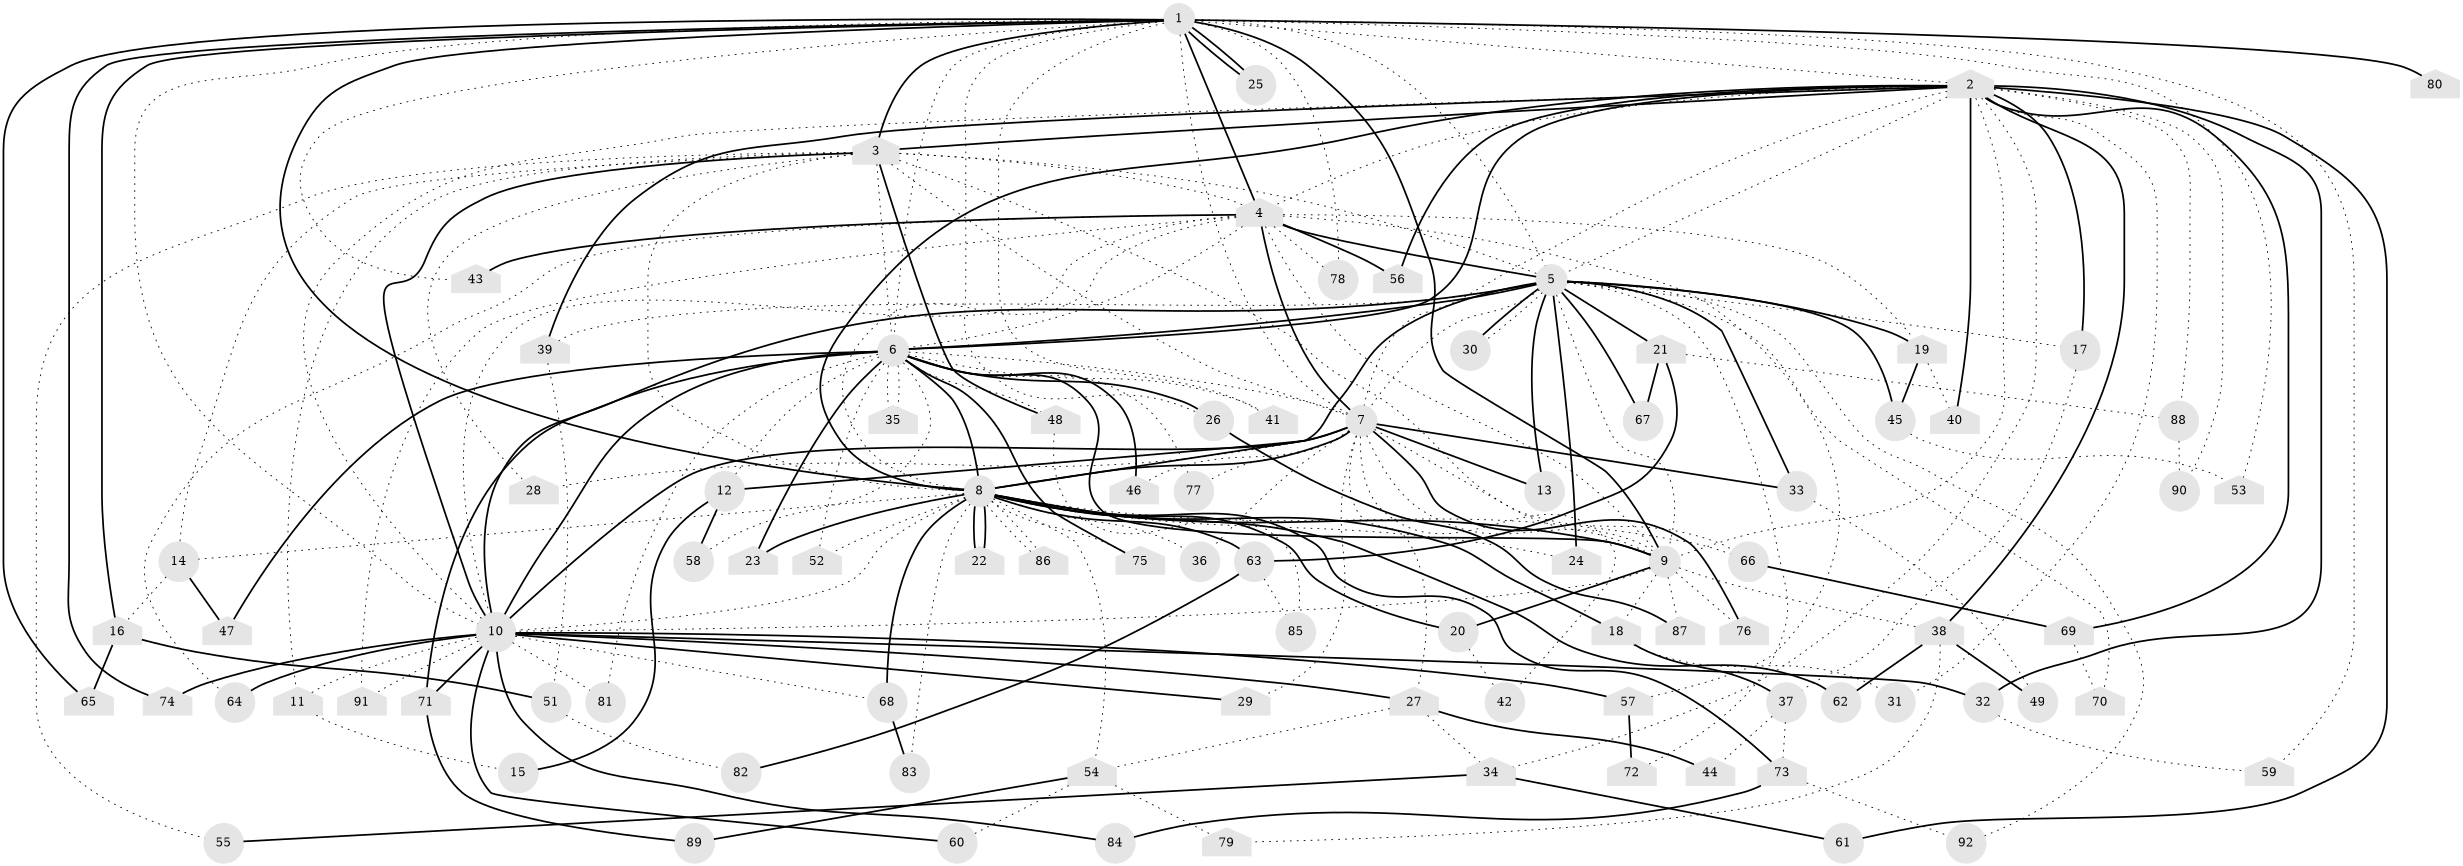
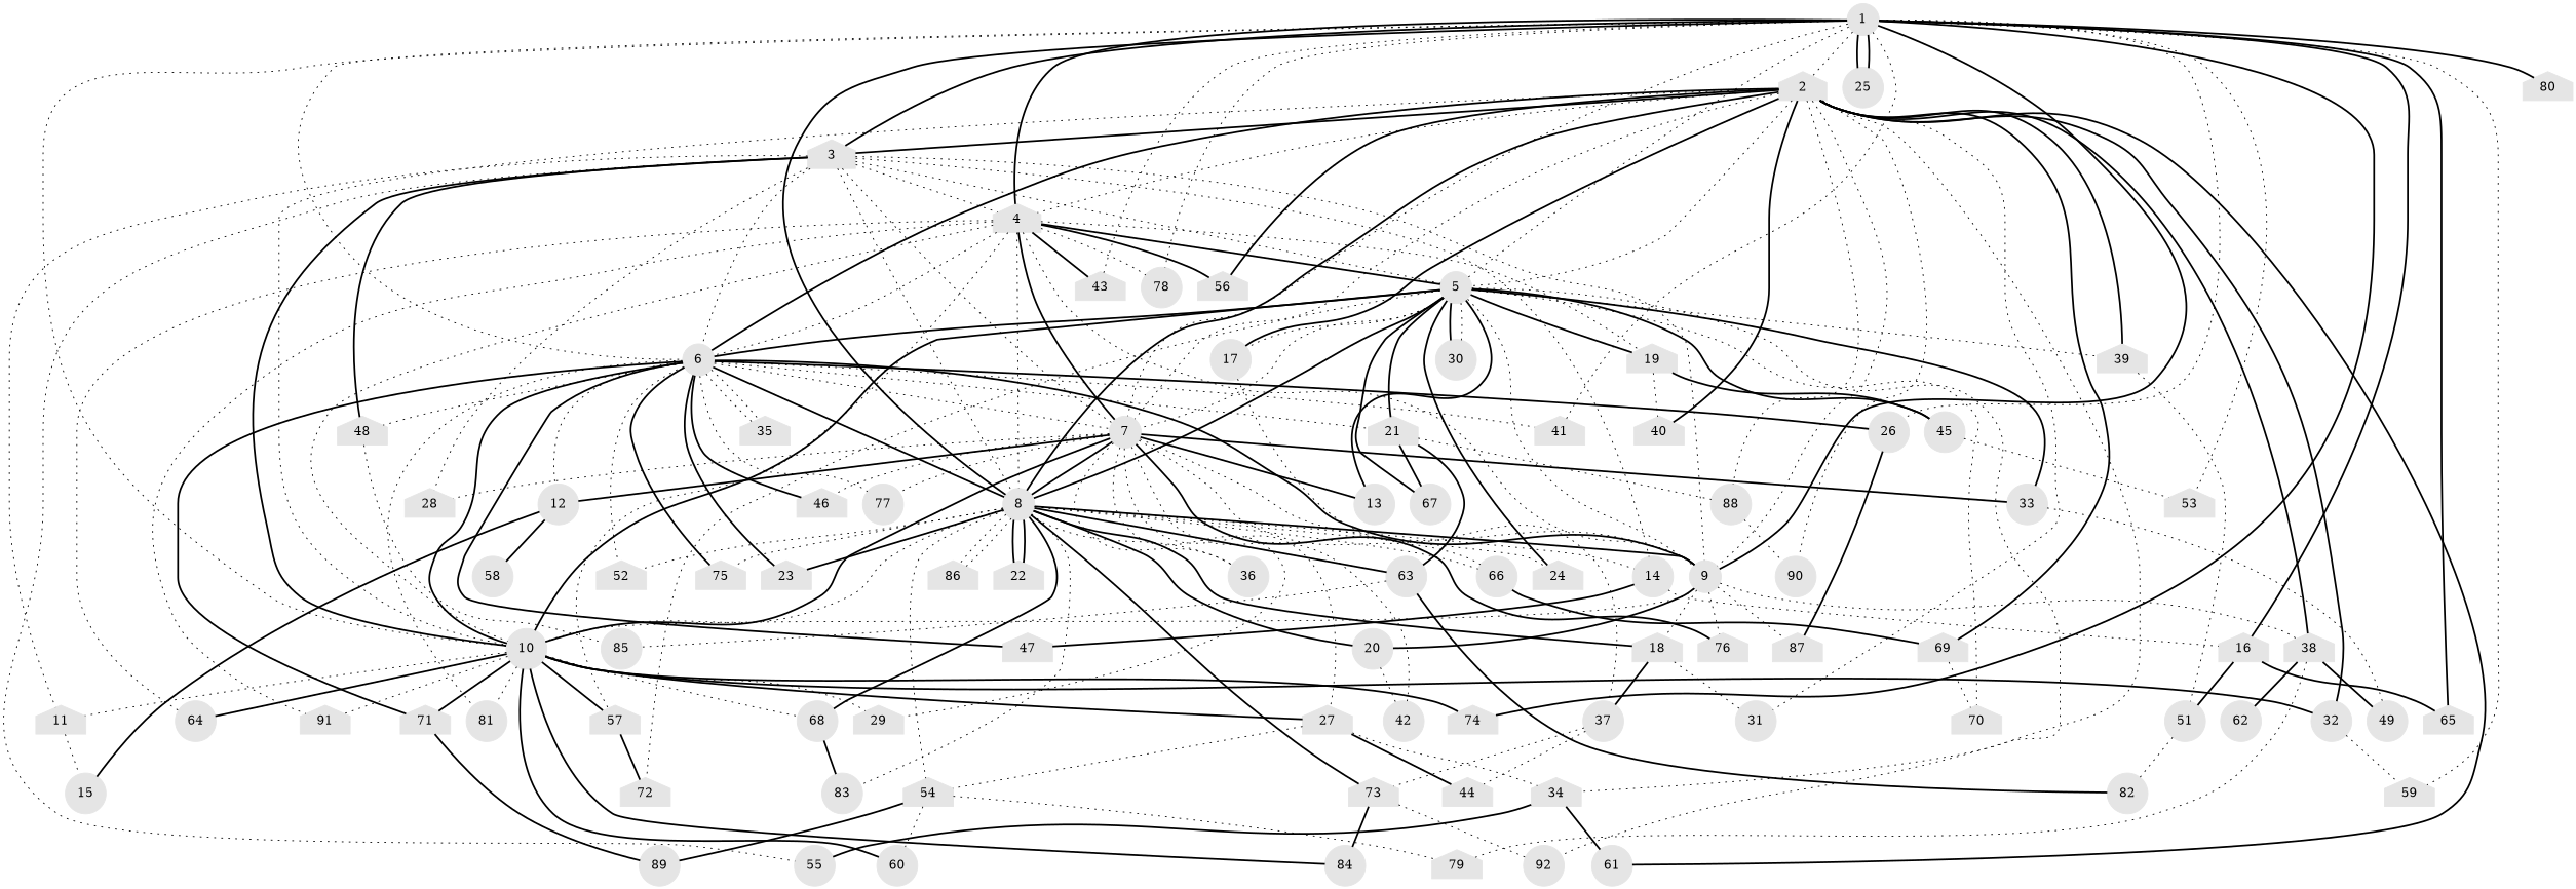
  graph {
    node [color=gray90 shape=circle style=filled]
    edge [style=dotted]
    2 [shape=house]
    1
    3 [shape=house]
    4 [shape=house]
    5
    6
    7
    8
    9
    10
    16 [shape=house]
    25
    26
    41 [shape=house]
    43 [shape=house]
    53 [shape=house]
    59 [shape=house]
    65 [shape=house]
    74 [shape=house]
    78
    80 [shape=house]
    17
    31
    32
    34 [shape=house]
    38 [shape=house]
    39 [shape=house]
    40 [shape=house]
    56 [shape=house]
    61
    69 [shape=house]
    88
    90
    11 [shape=house]
    14
    28 [shape=house]
    48 [shape=house]
    55
    19 [shape=house]
    57 [shape=house]
    64
    91 [shape=house]
    13
    21 [shape=house]
    24 [shape=house]
    30
    33
    45
    67
    70 [shape=house]
    72 [shape=house]
    92
    12
    23 [shape=house]
    35 [shape=house]
    46 [shape=house]
    47 [shape=house]
    52 [shape=house]
    71 [shape=house]
    75 [shape=house]
    77
    81
    27 [shape=house]
    29 [shape=house]
    36
    42
    66
    76 [shape=house]
    18 [shape=house]
    20
    22 [shape=house]
    54 [shape=house]
    62
    63
    68
    73 [shape=house]
    83
    86 [shape=house]
    87 [shape=house]
    60
    84
    51
    37
    49
    79 [shape=house]
    15
    85
    58
    89
    44 [shape=house]
    82
    2 -- 3 [style=bold]
    2 -- 4
    2 -- 5
    2 -- 6 [style=bold]
    2 -- 7
    2 -- 8 [style=bold]
    2 -- 9
    2 -- 10
    2 -- 17 [style=bold]
    2 -- 31
    2 -- 32 [style=bold]
    2 -- 34
    2 -- 38 [style=bold]
    2 -- 39 [style=bold]
    2 -- 40 [style=bold]
    2 -- 56 [style=bold]
    2 -- 61 [style=bold]
    2 -- 69 [style=bold]
    2 -- 88
    2 -- 90
    1 -- 2
    1 -- 3 [style=bold]
    1 -- 4 [style=bold]
    1 -- 5
    1 -- 6
    1 -- 7
    1 -- 8 [style=bold]
    1 -- 9 [style=bold]
    1 -- 10
    1 -- 16 [style=bold]
    1 -- 25 [style=bold]
    1 -- 25 [style=bold]
    1 -- 26
    1 -- 41
    1 -- 43
    1 -- 53
    1 -- 59
    1 -- 65 [style=bold]
    1 -- 74 [style=bold]
    1 -- 78
    1 -- 80 [style=bold]
    3 -- 4
    3 -- 5
    3 -- 6
    3 -- 7
    3 -- 8
    3 -- 9
    3 -- 10 [style=bold]
    3 -- 11
    3 -- 14
    3 -- 28
    3 -- 48 [style=bold]
    3 -- 55
    4 -- 5 [style=bold]
    4 -- 6
    4 -- 7 [style=bold]
    4 -- 8
    4 -- 9
    4 -- 10
    4 -- 43 [style=bold]
    4 -- 78
    4 -- 56 [style=bold]
    4 -- 19
    4 -- 57
    4 -- 64
    4 -- 91
    5 -- 6 [style=bold]
    5 -- 7
    5 -- 8 [style=bold]
    5 -- 9
    5 -- 10 [style=bold]
    5 -- 17
    5 -- 39
    5 -- 19 [style=bold]
    5 -- 13 [style=bold]
    5 -- 21 [style=bold]
    5 -- 24 [style=bold]
    5 -- 30 [style=bold]
    5 -- 30
    5 -- 33 [style=bold]
    5 -- 45 [style=bold]
    5 -- 67 [style=bold]
    5 -- 70
    5 -- 72
    5 -- 92
    6 -- 7
    6 -- 8 [style=bold]
    6 -- 9 [style=bold]
    6 -- 10 [style=bold]
    6 -- 26 [style=bold]
    6 -- 41
    6 -- 48
-   6 -- 58
+   6 -- 21
    6 -- 12
    6 -- 23 [style=bold]
    6 -- 35
    6 -- 35
    6 -- 46 [style=bold]
    6 -- 47 [style=bold]
    6 -- 52
    6 -- 71 [style=bold]
    6 -- 75 [style=bold]
    6 -- 77
    6 -- 81
    7 -- 8 [style=bold]
    7 -- 9
    7 -- 10 [style=bold]
    7 -- 28
    7 -- 13 [style=bold]
    7 -- 33 [style=bold]
    7 -- 12 [style=bold]
    7 -- 46
    7 -- 77
    7 -- 27
    7 -- 29
    7 -- 36
    7 -- 42
    7 -- 66
    7 -- 76 [style=bold]
    8 -- 9 [style=bold]
    8 -- 10
    8 -- 14
    8 -- 24
    8 -- 23 [style=bold]
    8 -- 52
    8 -- 75
    8 -- 36
    8 -- 66
    8 -- 18 [style=bold]
    8 -- 20 [style=bold]
    8 -- 22 [style=bold]
    8 -- 22 [style=bold]
    8 -- 54
-   8 -- 62 [style=bold]
    8 -- 63 [style=bold]
    8 -- 68 [style=bold]
    8 -- 73 [style=bold]
    8 -- 83
    8 -- 86
    8 -- 86
    9 -- 10
    9 -- 38
    9 -- 76
    9 -- 18
    9 -- 20 [style=bold]
    9 -- 87
    10 -- 74 [style=bold]
    10 -- 32 [style=bold]
    10 -- 11
    10 -- 57 [style=bold]
    10 -- 64 [style=bold]
    10 -- 91
    10 -- 71 [style=bold]
    10 -- 81
    10 -- 27 [style=bold]
-   10 -- 29 [style=bold]
+   10 -- 29
    10 -- 68
    10 -- 60 [style=bold]
    10 -- 84 [style=bold]
    16 -- 65 [style=bold]
    16 -- 51 [style=bold]
    26 -- 87 [style=bold]
    17 -- 37
    32 -- 59
    34 -- 61 [style=bold]
    34 -- 55 [style=bold]
    38 -- 62 [style=bold]
    38 -- 49 [style=bold]
    38 -- 79
    39 -- 51
    69 -- 70
    88 -- 90
    11 -- 15
    14 -- 16
    14 -- 47 [style=bold]
    48 -- 85
    19 -- 40
    19 -- 45 [style=bold]
    57 -- 72 [style=bold]
    21 -- 88
    21 -- 67 [style=bold]
    21 -- 63 [style=bold]
    33 -- 49
    45 -- 53
    12 -- 15 [style=bold]
    12 -- 58 [style=bold]
    71 -- 89 [style=bold]
    27 -- 34
    27 -- 54
    27 -- 44 [style=bold]
    66 -- 69 [style=bold]
    18 -- 31
    18 -- 37 [style=bold]
    20 -- 42
    54 -- 60
    54 -- 79
    54 -- 89 [style=bold]
    63 -- 85
    63 -- 82 [style=bold]
    68 -- 83 [style=bold]
    73 -- 92
    73 -- 84 [style=bold]
    51 -- 82
    37 -- 73
    37 -- 44
  }
